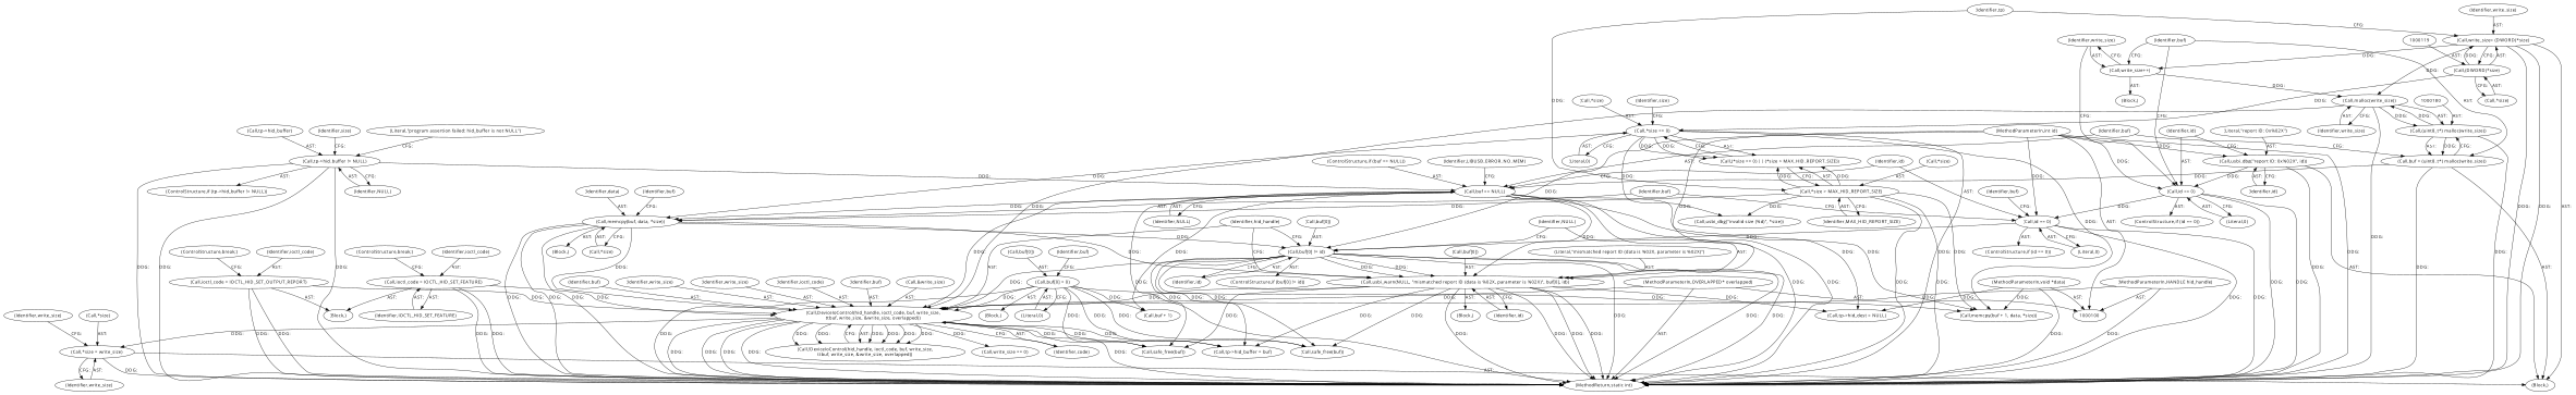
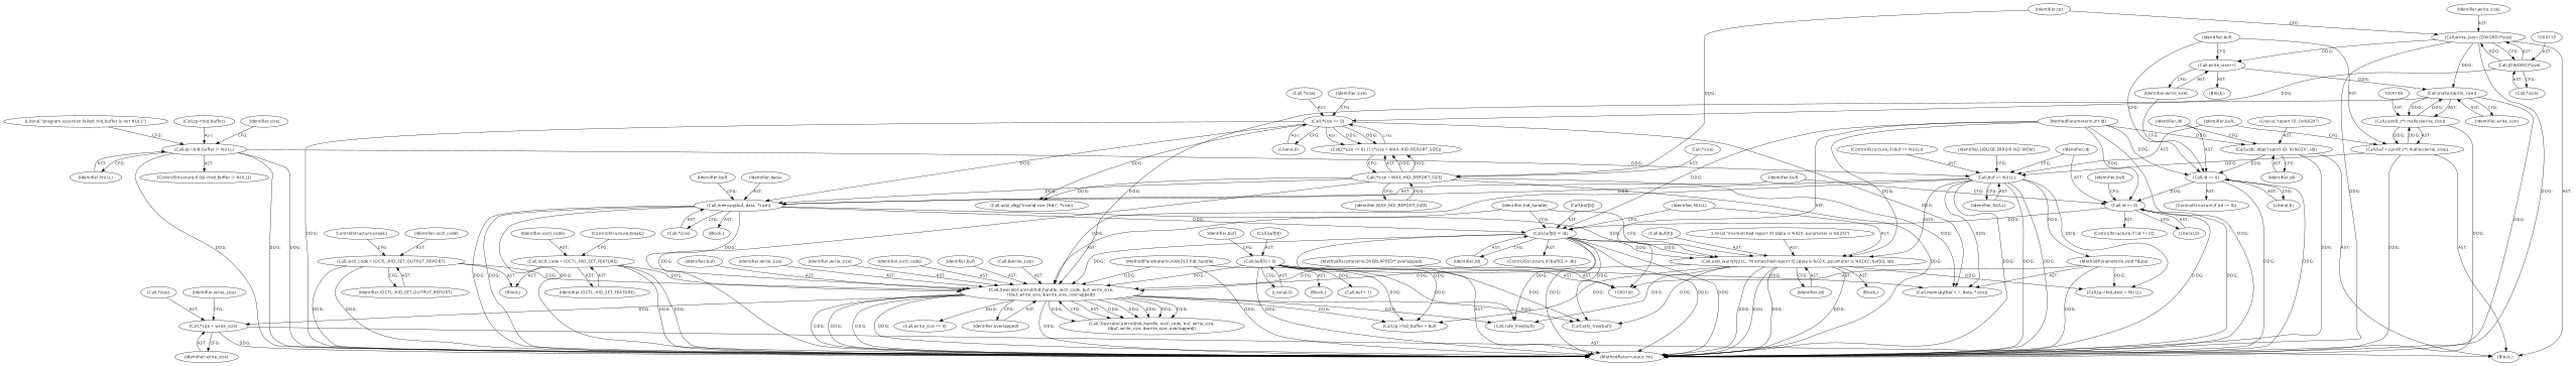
  digraph {
    fontname="Open Sans"
    node [fontname="Open Sans"]
    edge [fontname="Open Sans"]
    n1 [label="(Call,*size = write_size)"]
    n2 [label="(MethodReturn,static int)"]
    n3 [label="(Identifier,write_size)"]
    n4 [label="(Block,)"]
    n5 [label="(Call,DeviceIoControl(hid_handle, ioctl_code, buf, write_size,\n\t\tbuf, write_size, &write_size, overlapped))"]
    n6 [label="(Call,safe_free(buf))"]
    n7 [label="(Call,safe_free(buf))"]
    n8 [label="(Call,!DeviceIoControl(hid_handle, ioctl_code, buf, write_size,\n\t\tbuf, write_size, &write_size, overlapped))"]
    n9 [label="(Call,write_size == 0)"]
    n10 [label="(Call,tp->hid_buffer = buf)"]
-   n11 [label="(Identifier,code)"]
+   n11 [label="(Identifier,overlapped)"]
    n12 [label="(MethodParameterIn,HANDLE hid_handle)"]
    1000100
    n14 [label="(Call,ioctl_code = IOCTL_HID_SET_FEATURE)"]
    n15 [label="(Identifier,IOCTL_HID_SET_FEATURE)"]
    n16 [label="(Block,)"]
    n17 [label="(Call,ioctl_code = IOCTL_HID_SET_OUTPUT_REPORT)"]
+   n18 [label="(Identifier,IOCTL_HID_SET_OUTPUT_REPORT)"]
    n19 [label="(Call,memcpy(buf, data, *size))"]
    n20 [label="(Call,buf[0] != id)"]
    n21 [label="(Call,usbi_warn(NULL, \"mismatched report ID (data is %02X, parameter is %02X)\", buf[0], id))"]
    n22 [label="(Block,)"]
    n23 [label="(Call,*size)"]
    n24 [label="(Identifier,id)"]
    n25 [label="(ControlStructure,if (buf[0] != id))"]
    n26 [label="(Call,tp->hid_dest = NULL)"]
    n27 [label="(Block,)"]
    n28 [label="(Identifier,id)"]
    n29 [label="(Call,buf == NULL)"]
    n30 [label="(Identifier,NULL)"]
    n31 [label="(Call,buf + 1)"]
    n32 [label="(Call,memcpy(buf + 1, data, *size))"]
    n33 [label="(ControlStructure,if (buf == NULL))"]
    n34 [label="(Call,buf = (uint8_t*) malloc(write_size))"]
    n35 [label="(Call,(uint8_t*) malloc(write_size))"]
    n36 [label="(Call,malloc(write_size))"]
    n37 [label="(Identifier,write_size)"]
    n38 [label="(Call,write_size= (DWORD)*size)"]
    n39 [label="(Call,(DWORD)*size)"]
    n40 [label="(Call,write_size++)"]
    n41 [label="(Call,*size == 0)"]
    n42 [label="(Call,*size)"]
    n43 [label="(Block,)"]
    n44 [label="(Identifier,write_size)"]
    n45 [label="(Call,usbi_dbg(\"invalid size (%d)\", *size))"]
    n46 [label="(Call,(*size == 0) || (*size > MAX_HID_REPORT_SIZE))"]
    n47 [label="(Literal,0)"]
    n48 [label="(Call,id == 0)"]
    n49 [label="(Call,tp->hid_buffer != NULL)"]
    n50 [label="(Identifier,NULL)"]
    n51 [label="(ControlStructure,if (tp->hid_buffer != NULL))"]
    n52 [label="(MethodParameterIn,void *data)"]
    n53 [label="(Call,*size > MAX_HID_REPORT_SIZE)"]
    n54 [label="(Identifier,MAX_HID_REPORT_SIZE)"]
    n55 [label="(Call,id == 0)"]
    n56 [label="(Literal,0)"]
    n57 [label="(ControlStructure,if (id == 0))"]
    n58 [label="(Literal,0)"]
    n59 [label="(ControlStructure,if (id == 0))"]
    n60 [label="(Call,usbi_dbg(\"report ID: 0x%02X\", id))"]
    n61 [label="(Identifier,id)"]
    n62 [label="(MethodParameterIn,int id)"]
    n63 [label="(Call,buf[0] = 0)"]
    n64 [label="(Literal,0)"]
    n65 [label="(Block,)"]
    n66 [label="(MethodParameterIn,OVERLAPPED* overlapped)"]
    n67 [label="(Identifier,NULL)"]
    n68 [label="(Identifier,ioctl_code)"]
    n69 [label="(Identifier,buf)"]
    n70 [label="(Identifier,write_size)"]
    n71 [label="(Call,buf[0])"]
    n72 [label="(Identifier,write_size)"]
    n73 [label="(Identifier,buf)"]
    n74 [label="(Identifier,id)"]
    n75 [label="(Identifier,ioctl_code)"]
    n76 [label="(Identifier,size)"]
    n77 [label="(Identifier,buf)"]
    n78 [label="(Identifier,write_size)"]
    n79 [label="(Identifier,id)"]
    n80 [label="(Identifier,size)"]
    n81 [label="(Identifier,ioctl_code)"]
    n82 [label="(Identifier,hid_handle)"]
    n83 [label="(Literal,\"program assertion failed: hid_buffer is not NULL\")"]
    n84 [label="(Identifier,data)"]
    n85 [label="(Call,buf[0])"]
    n86 [label="(Identifier,buf)"]
    n87 [label="(Identifier,buf)"]
    n88 [label="(Literal,\"report ID: 0x%02X\")"]
    n89 [label="(Identifier,LIBUSB_ERROR_NO_MEM)"]
    n90 [label="(Call,*size)"]
    n91 [label="(Call,&write_size)"]
    n92 [label="(Identifier,buf)"]
    n93 [label="(ControlStructure,break;)"]
    n94 [label="(Call,buf[0])"]
    n95 [label="(Call,*size)"]
    n96 [label="(Identifier,buf)"]
    n97 [label="(ControlStructure,break;)"]
    n98 [label="(Identifier,write_size)"]
    n99 [label="(Literal,\"mismatched report ID (data is %02X, parameter is %02X)\")"]
    n100 [label="(Identifier,tp)"]
    n101 [label="(Identifier,buf)"]
    n102 [label="(Call,tp->hid_buffer)"]
    n103 [label="(Call,*size)"]
    1000180
    1000119
    n1 -> n2 [label="DDG: "]
    n1 -> n3 [label="CFG: "]
    n1 -> n4 [label="AST: "]
    n3 -> n1 [label="AST: "]
    n5 -> n1 [label="DDG: "]
    n5 -> n2 [label="DDG: "]
    n5 -> n2 [label="DDG: "]
    n5 -> n2 [label="DDG: "]
    n5 -> n2 [label="DDG: "]
    n5 -> n2 [label="DDG: "]
    n5 -> n6 [label="DDG: "]
    n5 -> n7 [label="DDG: "]
    n5 -> n8 [label="AST: "]
    n5 -> n8 [label="DDG: "]
    n5 -> n8 [label="DDG: "]
    n5 -> n8 [label="DDG: "]
    n5 -> n8 [label="DDG: "]
    n5 -> n8 [label="DDG: "]
    n5 -> n8 [label="DDG: "]
    n5 -> n9 [label="DDG: "]
    n5 -> n10 [label="DDG: "]
    n5 -> n11 [label="CFG: "]
    n8 -> n5 [label="CFG: "]
    n11 -> n5 [label="AST: "]
    n12 -> n2 [label="DDG: "]
    n12 -> n5 [label="DDG: "]
    n12 -> 1000100 [label="AST: "]
    n14 -> n2 [label="DDG: "]
    n14 -> n2 [label="DDG: "]
    n14 -> n5 [label="DDG: "]
    n14 -> n15 [label="AST: "]
    n14 -> n16 [label="AST: "]
    n15 -> n14 [label="AST: "]
    n17 -> n2 [label="DDG: "]
    n17 -> n2 [label="DDG: "]
    n17 -> n5 [label="DDG: "]
    n17 -> n16 [label="AST: "]
+   n17 -> n18 [label="CFG: "]
+   n18 -> n17 [label="AST: "]
    n19 -> n2 [label="DDG: "]
    n19 -> n2 [label="DDG: "]
    n19 -> n2 [label="DDG: "]
    n19 -> n5 [label="DDG: "]
    n19 -> n20 [label="DDG: "]
    n19 -> n21 [label="DDG: "]
    n19 -> n22 [label="AST: "]
    n19 -> n23 [label="CFG: "]
    n20 -> n2 [label="DDG: "]
    n20 -> n2 [label="DDG: "]
    n20 -> n2 [label="DDG: "]
    n20 -> n5 [label="DDG: "]
    n20 -> n6 [label="DDG: "]
    n20 -> n7 [label="DDG: "]
    n20 -> n10 [label="DDG: "]
    n20 -> n21 [label="DDG: "]
    n20 -> n21 [label="DDG: "]
    n20 -> n24 [label="CFG: "]
    n20 -> n25 [label="AST: "]
    n21 -> n2 [label="DDG: "]
    n21 -> n2 [label="DDG: "]
    n21 -> n2 [label="DDG: "]
    n21 -> n2 [label="DDG: "]
    n21 -> n5 [label="DDG: "]
    n21 -> n6 [label="DDG: "]
    n21 -> n7 [label="DDG: "]
    n21 -> n10 [label="DDG: "]
    n21 -> n26 [label="DDG: "]
    n21 -> n27 [label="AST: "]
    n21 -> n28 [label="CFG: "]
    n23 -> n19 [label="AST: "]
    n24 -> n20 [label="AST: "]
    n28 -> n21 [label="AST: "]
    n29 -> n2 [label="DDG: "]
    n29 -> n2 [label="DDG: "]
    n29 -> n2 [label="DDG: "]
    n29 -> n5 [label="DDG: "]
    n29 -> n19 [label="DDG: "]
    n29 -> n21 [label="DDG: "]
    n29 -> n26 [label="DDG: "]
    n29 -> n30 [label="CFG: "]
-   n29 -> n31 [label="DDG: "]
+   n29 -> n52 [label="DDG: "]
    n29 -> n32 [label="DDG: "]
    n30 -> n29 [label="AST: "]
    n33 -> n29 [label="AST: "]
    n34 -> n2 [label="DDG: "]
    n34 -> n4 [label="AST: "]
    n34 -> n29 [label="DDG: "]
-   n34 -> n35 [label="CFG: "]
+   n34 -> n35 [label="DDG: "]
    n35 -> n2 [label="DDG: "]
    n35 -> n34 [label="AST: "]
    n35 -> n34 [label="DDG: "]
    n35 -> n36 [label="DDG: "]
    n36 -> n2 [label="DDG: "]
    n36 -> n5 [label="DDG: "]
    n36 -> n35 [label="AST: "]
    n36 -> n35 [label="DDG: "]
    n36 -> n37 [label="CFG: "]
    n37 -> n36 [label="AST: "]
    n38 -> n2 [label="DDG: "]
    n38 -> n2 [label="DDG: "]
    n38 -> n4 [label="AST: "]
    n38 -> n36 [label="DDG: "]
    n38 -> n39 [label="CFG: "]
    n38 -> n40 [label="DDG: "]
    n39 -> n38 [label="AST: "]
    n39 -> n38 [label="DDG: "]
    n39 -> n41 [label="DDG: "]
    n39 -> n42 [label="CFG: "]
    n40 -> n36 [label="DDG: "]
    n40 -> n43 [label="AST: "]
    n40 -> n44 [label="CFG: "]
    n41 -> n2 [label="DDG: "]
    n41 -> n19 [label="DDG: "]
    n41 -> n32 [label="DDG: "]
    n41 -> n45 [label="DDG: "]
    n41 -> n46 [label="AST: "]
    n41 -> n46 [label="DDG: "]
    n41 -> n46 [label="DDG: "]
    n41 -> n47 [label="CFG: "]
    n42 -> n39 [label="AST: "]
    n44 -> n40 [label="AST: "]
    n44 -> n48 [label="CFG: "]
    n46 -> n41 [label="CFG: "]
    n46 -> n53 [label="CFG: "]
    n47 -> n41 [label="AST: "]
    n48 -> n2 [label="DDG: "]
    n48 -> n2 [label="DDG: "]
    n48 -> n55 [label="DDG: "]
    n48 -> n58 [label="CFG: "]
    n48 -> n59 [label="AST: "]
    n49 -> n2 [label="DDG: "]
    n49 -> n2 [label="DDG: "]
    n49 -> n2 [label="DDG: "]
    n49 -> n29 [label="DDG: "]
    n49 -> n50 [label="CFG: "]
    n49 -> n51 [label="AST: "]
    n50 -> n49 [label="AST: "]
    n52 -> n2 [label="DDG: "]
    n52 -> 1000100 [label="AST: "]
    n52 -> n26 [label="DDG: "]
-   n52 -> n32 [label="DDG: "]
+   n52 -> n32 [label="AST: "]
    n53 -> n2 [label="DDG: "]
    n53 -> n2 [label="DDG: "]
    n53 -> n19 [label="DDG: "]
    n53 -> n32 [label="DDG: "]
    n53 -> n45 [label="DDG: "]
    n53 -> n46 [label="AST: "]
    n53 -> n46 [label="DDG: "]
    n53 -> n46 [label="DDG: "]
    n53 -> n54 [label="CFG: "]
-   n54 -> n53 [label="AST: "]
+   n54 -> n53 [label="DDG: "]
    n55 -> n2 [label="DDG: "]
    n55 -> n2 [label="DDG: "]
    n55 -> n20 [label="DDG: "]
    n55 -> n56 [label="CFG: "]
    n55 -> n57 [label="AST: "]
    n56 -> n55 [label="AST: "]
    n58 -> n48 [label="AST: "]
    n60 -> n2 [label="DDG: "]
    n60 -> n4 [label="AST: "]
    n60 -> n48 [label="DDG: "]
    n60 -> n61 [label="CFG: "]
    n61 -> n60 [label="AST: "]
    n62 -> n2 [label="DDG: "]
    n62 -> 1000100 [label="AST: "]
    n62 -> n20 [label="DDG: "]
    n62 -> n21 [label="DDG: "]
    n62 -> n48 [label="DDG: "]
    n62 -> n55 [label="DDG: "]
    n62 -> n60 [label="DDG: "]
    n63 -> n2 [label="DDG: "]
    n63 -> n5 [label="DDG: "]
    n63 -> n6 [label="DDG: "]
    n63 -> n7 [label="DDG: "]
    n63 -> n10 [label="DDG: "]
    n63 -> n31 [label="DDG: "]
    n63 -> n32 [label="DDG: "]
    n63 -> n64 [label="CFG: "]
    n63 -> n65 [label="AST: "]
    n64 -> n63 [label="AST: "]
    n66 -> n2 [label="AST: "]
    n66 -> n5 [label="DDG: "]
    n66 -> 1000100 [label="AST: "]
    n67 -> n20 [label="CFG: "]
    n67 -> n21 [label="AST: "]
    n68 -> n17 [label="AST: "]
    n69 -> n5 [label="AST: "]
    n70 -> n5 [label="AST: "]
    n71 -> n20 [label="AST: "]
    n72 -> n5 [label="AST: "]
    n73 -> n19 [label="CFG: "]
    n74 -> n48 [label="AST: "]
    n74 -> n60 [label="CFG: "]
    n75 -> n5 [label="AST: "]
    n76 -> n49 [label="CFG: "]
    n77 -> n5 [label="AST: "]
    n78 -> n1 [label="CFG: "]
    n79 -> n29 [label="CFG: "]
    n79 -> n55 [label="AST: "]
    n80 -> n41 [label="CFG: "]
    n81 -> n14 [label="AST: "]
    n82 -> n5 [label="AST: "]
    n82 -> n20 [label="CFG: "]
    n82 -> n21 [label="CFG: "]
    n83 -> n49 [label="CFG: "]
    n84 -> n19 [label="AST: "]
    n85 -> n63 [label="AST: "]
    n86 -> n63 [label="CFG: "]
    n87 -> n29 [label="AST: "]
    n87 -> n34 [label="CFG: "]
    n88 -> n60 [label="AST: "]
    n89 -> n29 [label="CFG: "]
    n90 -> n1 [label="AST: "]
    n91 -> n5 [label="AST: "]
    n92 -> n19 [label="AST: "]
    n92 -> n55 [label="CFG: "]
    n93 -> n14 [label="CFG: "]
    n94 -> n21 [label="AST: "]
    n95 -> n53 [label="AST: "]
    n96 -> n34 [label="AST: "]
    n96 -> n40 [label="CFG: "]
    n96 -> n48 [label="CFG: "]
    n97 -> n17 [label="CFG: "]
    n98 -> n38 [label="AST: "]
    n99 -> n21 [label="AST: "]
    n100 -> n38 [label="CFG: "]
    n100 -> n53 [label="DDG: "]
    n101 -> n55 [label="CFG: "]
    n102 -> n49 [label="AST: "]
    n103 -> n41 [label="AST: "]
    1000180 -> n35 [label="AST: "]
    1000119 -> n39 [label="AST: "]
  }
